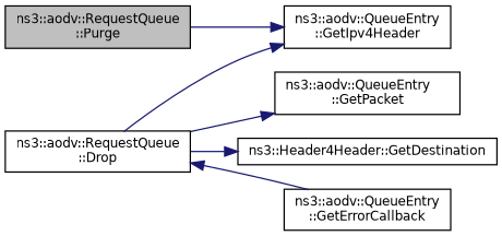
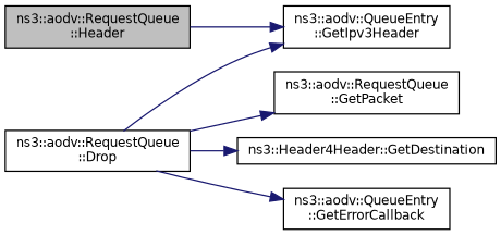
  digraph {
    rankdir=LR
    node [color=black fillcolor=white fontname=Helvetica fontsize=10 shape=record style=filled]
    edge [color=midnightblue fontname=Helvetica fontsize=10 labelfontname=Helvetica labelfontsize=10 style=solid]
-   n1 [fillcolor=grey75 fontcolor=black height=0.2 label="ns3::aodv::RequestQueue\l::Purge" width=0.4]
-   n2 [height=0.2 label="ns3::aodv::QueueEntry\l::GetIpv4Header" width=0.4]
+   n1 [fillcolor=grey75 fontcolor=black height=0.2 label="ns3::aodv::RequestQueue\l::Header" width=0.4]
+   n2 [height=0.2 label="ns3::aodv::QueueEntry\l::GetIpv3Header" width=0.4]
    n3 [height=0.2 label="ns3::aodv::RequestQueue\l::Drop" width=0.4]
-   n4 [height=0.2 label="ns3::aodv::QueueEntry\l::GetPacket" width=0.4]
+   n4 [height=0.2 label="ns3::aodv::RequestQueue\l::GetPacket" width=0.4]
    n5 [height=0.2 label="ns3::Header4Header::GetDestination" width=0.4]
    n6 [height=0.2 label="ns3::aodv::QueueEntry\l::GetErrorCallback" width=0.4]
    n1 -> n2
    n3 -> n2
    n3 -> n4
    n3 -> n5
-   n6 -> n3
+   n3 -> n6
  }
